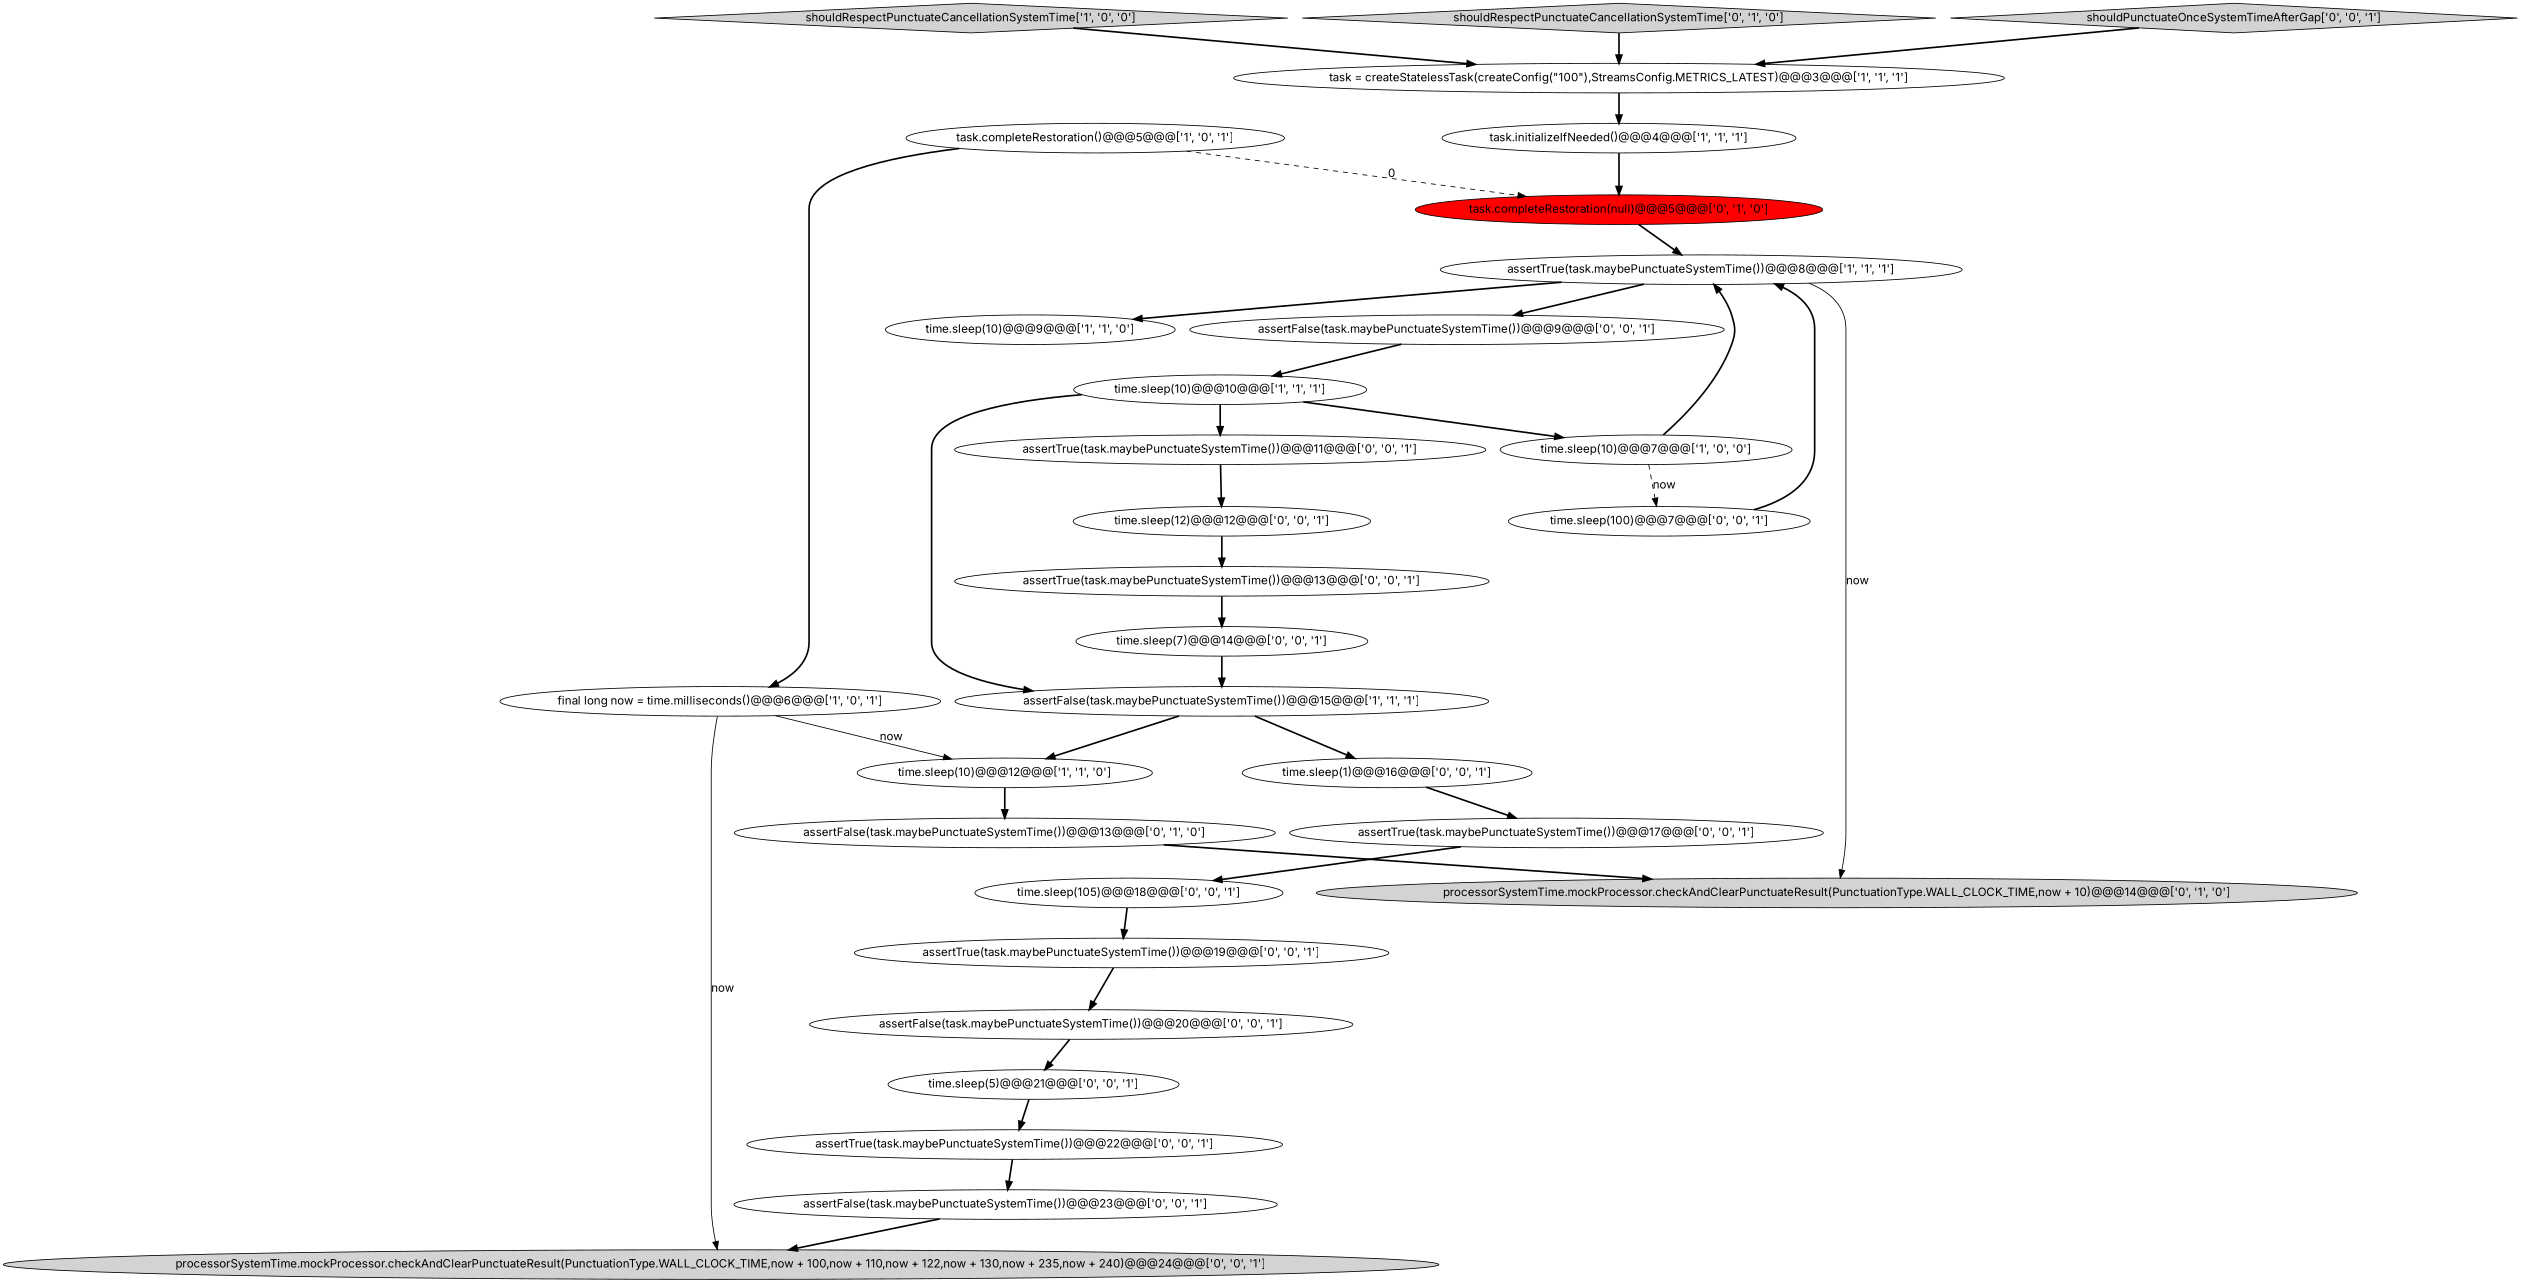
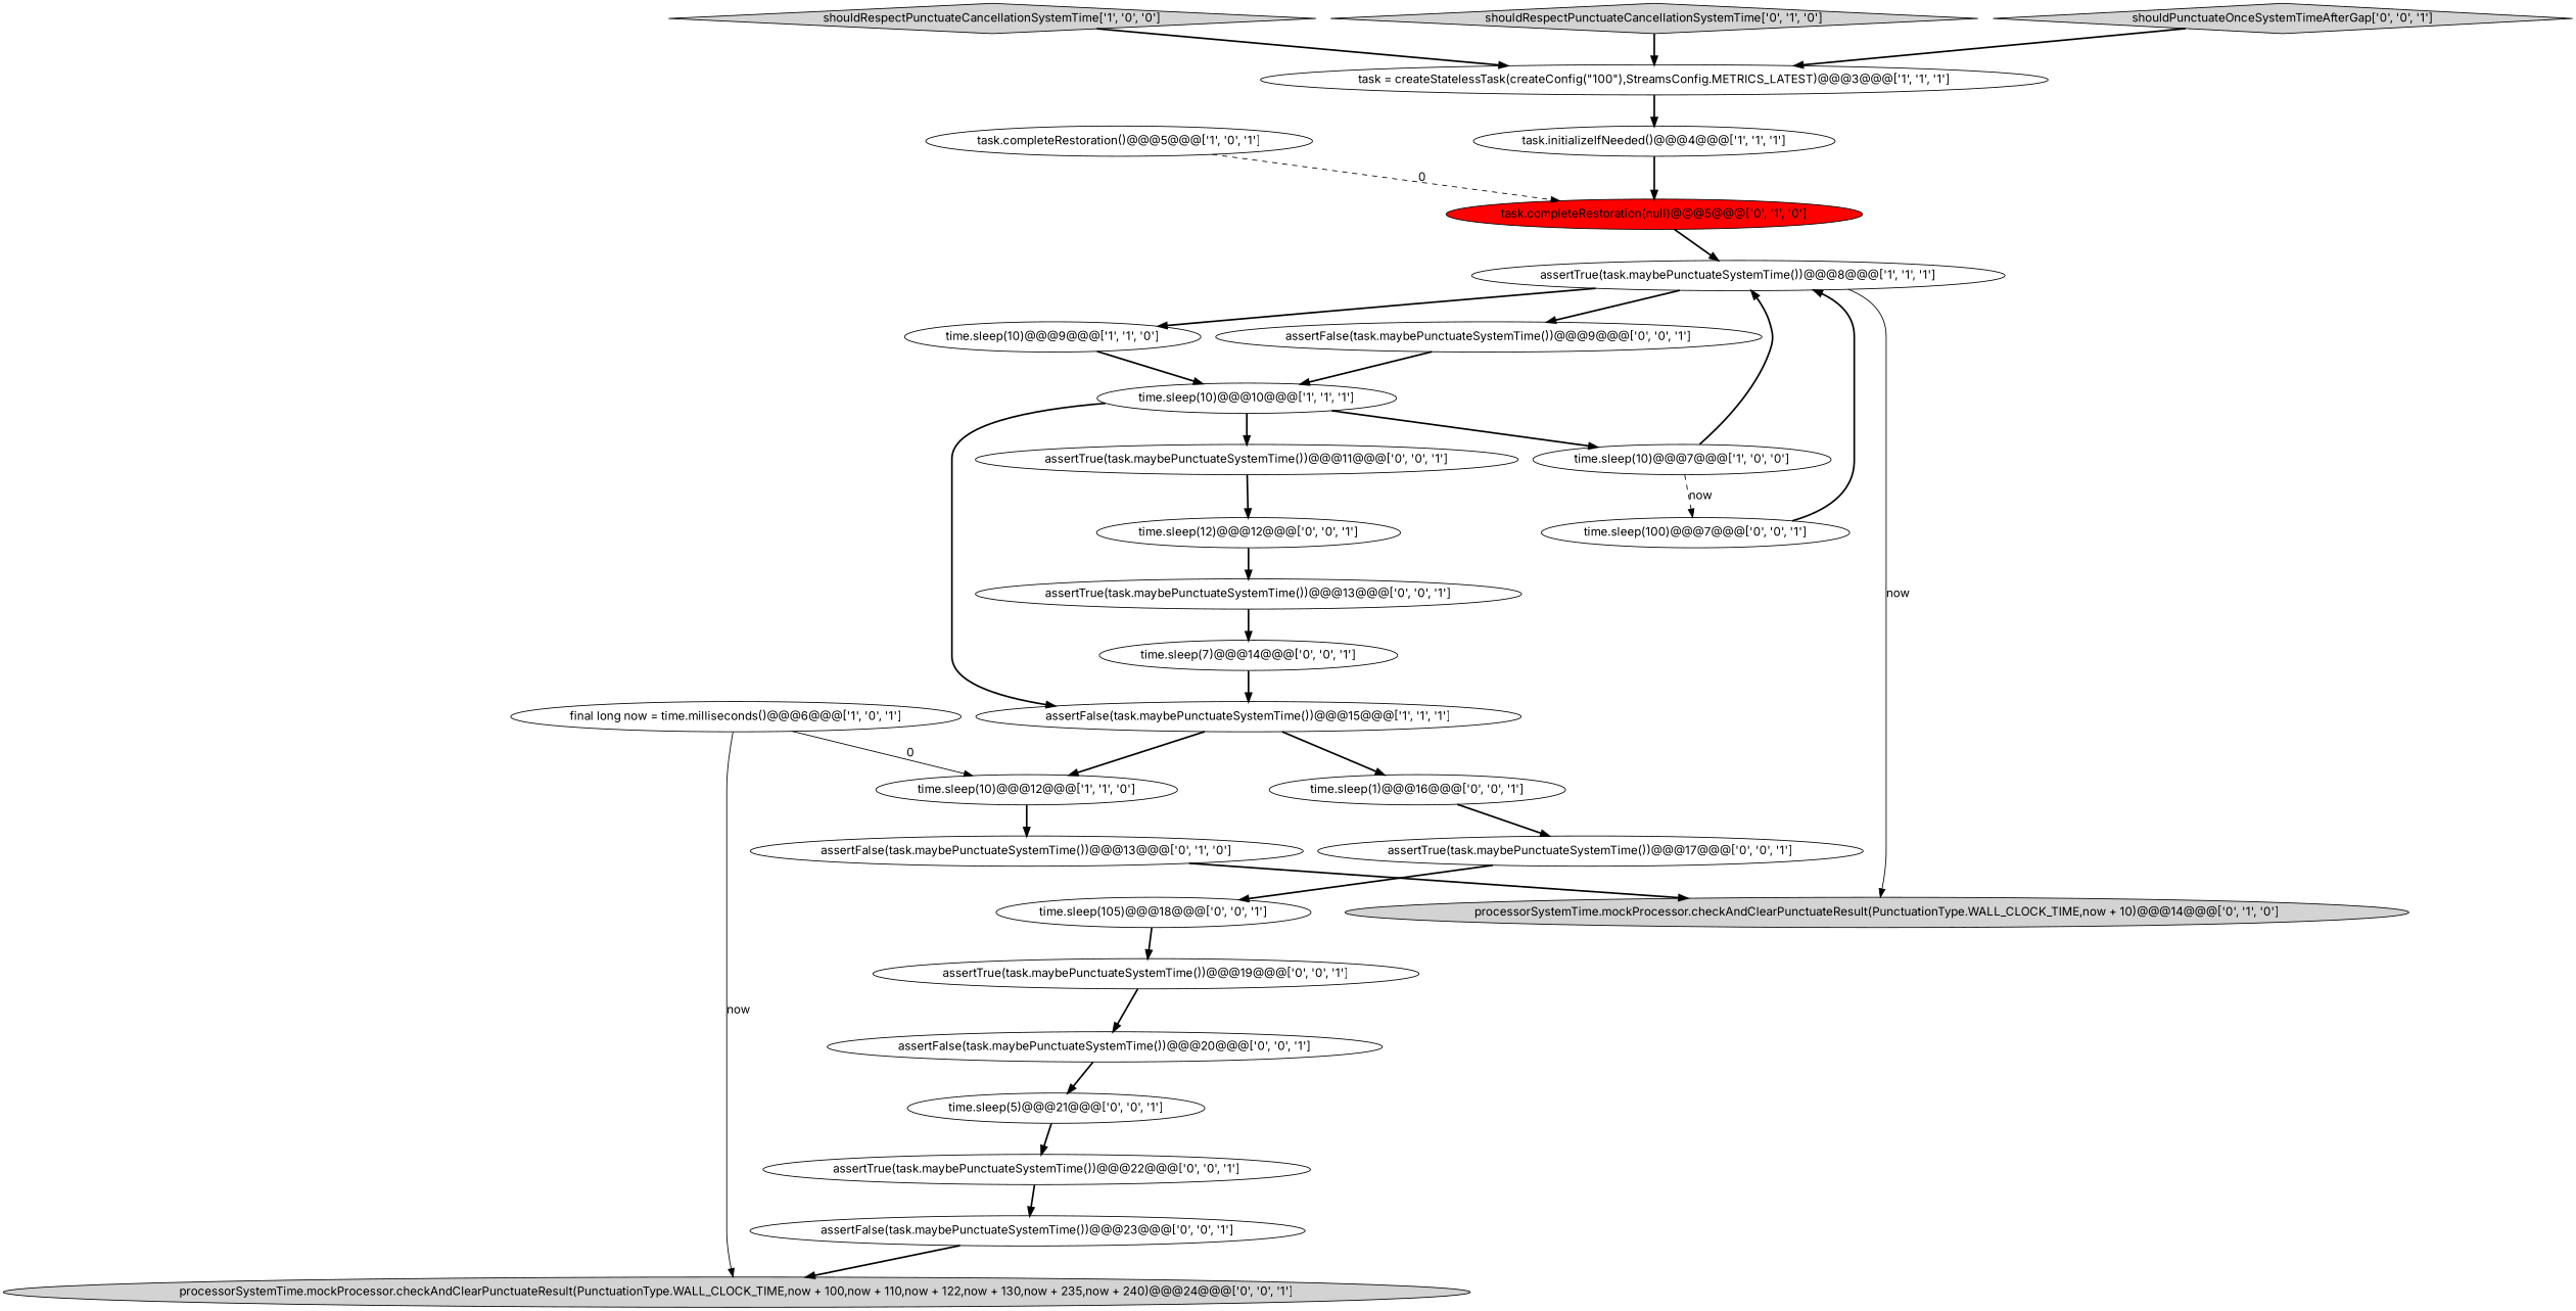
  digraph {
    fontname=Inter
    node [fillcolor=white fontname=Inter shape=ellipse style=filled]
    edge [fontname=Inter style=bold]
    n1 [label="assertFalse(task.maybePunctuateSystemTime())@@@20@@@['0', '0', '1']"]
    n2 [label="time.sleep(5)@@@21@@@['0', '0', '1']"]
    n3 [label="assertTrue(task.maybePunctuateSystemTime())@@@22@@@['0', '0', '1']"]
    n4 [label="time.sleep(100)@@@7@@@['0', '0', '1']"]
    n5 [label="assertTrue(task.maybePunctuateSystemTime())@@@8@@@['1', '1', '1']"]
    n6 [fillcolor=lightgray label="processorSystemTime.mockProcessor.checkAndClearPunctuateResult(PunctuationType.WALL_CLOCK_TIME,now + 10)@@@14@@@['0', '1', '0']"]
    n7 [label="time.sleep(10)@@@9@@@['1', '1', '0']"]
    n8 [label="assertFalse(task.maybePunctuateSystemTime())@@@9@@@['0', '0', '1']"]
    n9 [label="time.sleep(10)@@@10@@@['1', '1', '1']"]
    n10 [label="assertTrue(task.maybePunctuateSystemTime())@@@11@@@['0', '0', '1']"]
    n11 [label="assertFalse(task.maybePunctuateSystemTime())@@@15@@@['1', '1', '1']"]
    n12 [label="time.sleep(10)@@@7@@@['1', '0', '0']"]
    n13 [label="time.sleep(12)@@@12@@@['0', '0', '1']"]
    n14 [label="time.sleep(10)@@@12@@@['1', '1', '0']"]
    n15 [label="time.sleep(1)@@@16@@@['0', '0', '1']"]
    n16 [label="assertTrue(task.maybePunctuateSystemTime())@@@13@@@['0', '0', '1']"]
    n17 [label="assertFalse(task.maybePunctuateSystemTime())@@@13@@@['0', '1', '0']"]
    n18 [label="time.sleep(7)@@@14@@@['0', '0', '1']"]
    n19 [label="final long now = time.milliseconds()@@@6@@@['1', '0', '1']"]
    n20 [fillcolor=lightgray label="processorSystemTime.mockProcessor.checkAndClearPunctuateResult(PunctuationType.WALL_CLOCK_TIME,now + 100,now + 110,now + 122,now + 130,now + 235,now + 240)@@@24@@@['0', '0', '1']"]
    n21 [label="assertTrue(task.maybePunctuateSystemTime())@@@17@@@['0', '0', '1']"]
    n22 [label="time.sleep(105)@@@18@@@['0', '0', '1']"]
    n23 [fillcolor=red label="task.completeRestoration(null)@@@5@@@['0', '1', '0']"]
    n24 [fillcolor=lightgray label="shouldRespectPunctuateCancellationSystemTime['1', '0', '0']" shape=diamond]
    n25 [label="task = createStatelessTask(createConfig(\"100\"),StreamsConfig.METRICS_LATEST)@@@3@@@['1', '1', '1']"]
    n26 [label="task.initializeIfNeeded()@@@4@@@['1', '1', '1']"]
    n27 [label="assertFalse(task.maybePunctuateSystemTime())@@@23@@@['0', '0', '1']"]
    n28 [label="assertTrue(task.maybePunctuateSystemTime())@@@19@@@['0', '0', '1']"]
    n29 [fillcolor=lightgray label="shouldRespectPunctuateCancellationSystemTime['0', '1', '0']" shape=diamond]
    n30 [fillcolor=lightgray label="shouldPunctuateOnceSystemTimeAfterGap['0', '0', '1']" shape=diamond]
    n31 [label="task.completeRestoration()@@@5@@@['1', '0', '1']"]
    n1 -> n2
    n2 -> n3
    n3 -> n27
    n4 -> n5
    n5 -> n6 [label=now style=solid]
    n5 -> n7
    n5 -> n8
+   n7 -> n9
    n8 -> n9
    n9 -> n10
    n9 -> n11
    n9 -> n12
    n10 -> n13
    n11 -> n14
    n11 -> n15
    n12 -> n4 [label=now style=dashed]
    n12 -> n5
    n13 -> n16
    n14 -> n17
    n15 -> n21
    n16 -> n18
    n17 -> n6
    n18 -> n11
-   n19 -> n14 [label=now style=solid]
+   n19 -> n14 [label=0 style=solid]
    n19 -> n20 [label=now style=solid]
    n21 -> n22
    n22 -> n28
    n23 -> n5
    n24 -> n25
    n25 -> n26
    n26 -> n23
    n27 -> n20
    n28 -> n1
    n29 -> n25
    n30 -> n25
-   n31 -> n19
    n31 -> n23 [label=0 style=dashed]
  }
